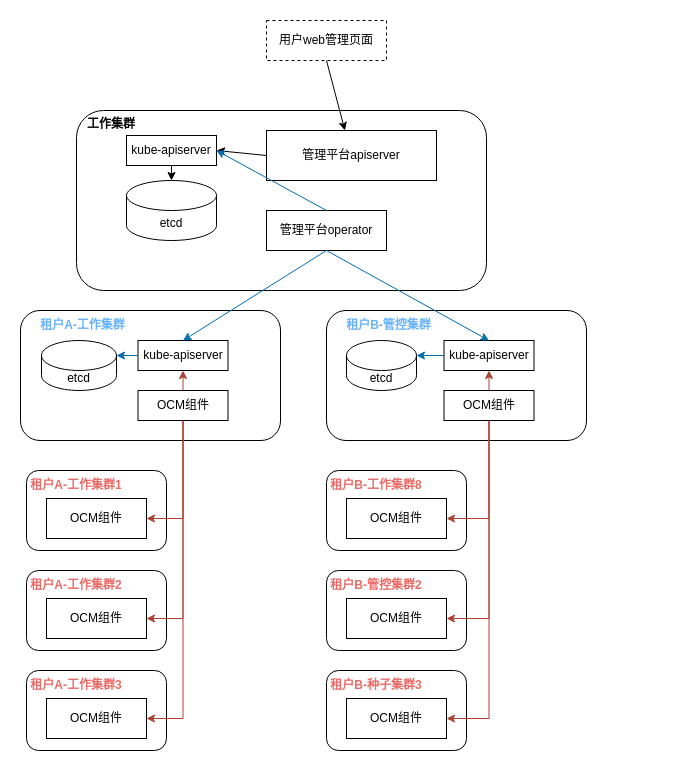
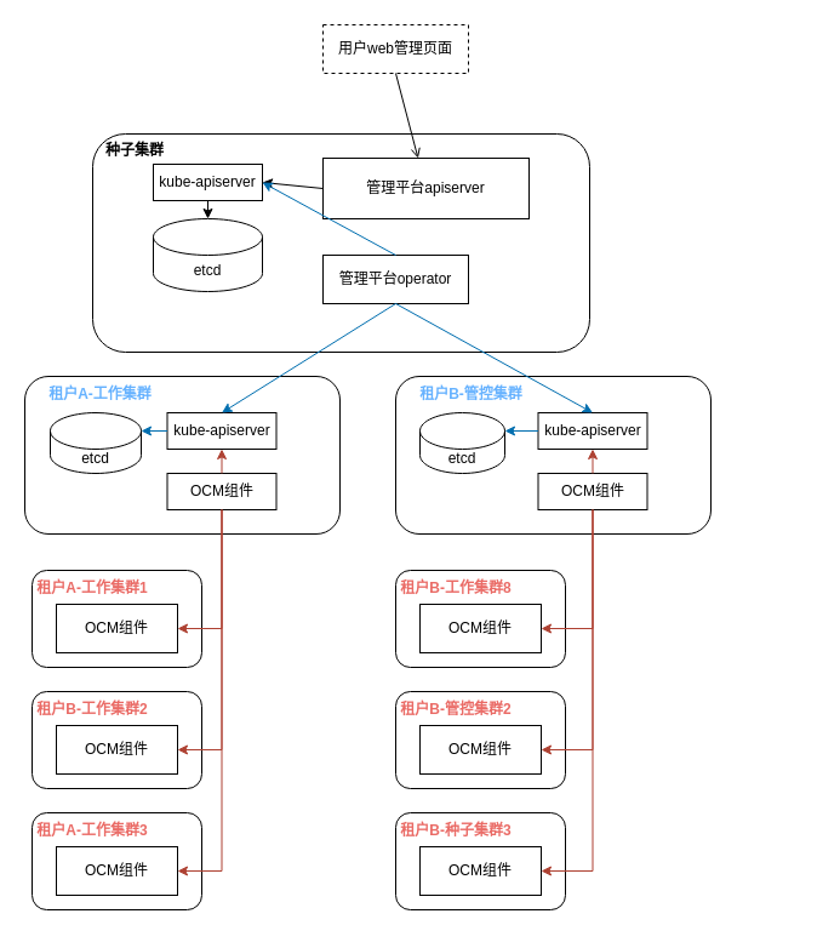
  <mxCell id="0" />
  <mxCell id="1" parent="0" />
  <mxCell id="2" value="" style="rounded=1;whiteSpace=wrap;html=1;" parent="1" vertex="1"><mxGeometry x="26" y="470" width="140" height="80" as="geometry" /></mxCell>
  <mxCell id="3" value="" style="rounded=1;whiteSpace=wrap;html=1;" parent="1" vertex="1"><mxGeometry x="76" y="110" width="410" height="180" as="geometry" /></mxCell>
  <mxCell id="4" value="用户web管理页面" style="rounded=0;whiteSpace=wrap;html=1;dashed=1;" parent="1" vertex="1"><mxGeometry x="266" y="20" width="120" height="40" as="geometry" /></mxCell>
  <mxCell id="5" value="管理平台apiserver" style="rounded=0;whiteSpace=wrap;html=1;" parent="1" vertex="1"><mxGeometry x="266" y="130" width="170" height="50" as="geometry" /></mxCell>
  <mxCell id="6" value="管理平台operator" style="rounded=0;whiteSpace=wrap;html=1;" parent="1" vertex="1"><mxGeometry x="266" y="210" width="120" height="40" as="geometry" /></mxCell>
  <mxCell id="7" value="etcd" style="shape=cylinder3;whiteSpace=wrap;html=1;boundedLbl=1;backgroundOutline=1;size=15;" parent="1" vertex="1"><mxGeometry x="126" y="180" width="90" height="60" as="geometry" /></mxCell>
- <mxCell id="8" value="&lt;b&gt;工作集群&lt;/b&gt;" style="text;html=1;strokeColor=none;fillColor=none;align=center;verticalAlign=middle;whiteSpace=wrap;rounded=0;" parent="1" vertex="1"><mxGeometry x="76" y="114" width="70" height="20" as="geometry" /></mxCell>
+ <mxCell id="8" value="&lt;b&gt;种子集群&lt;/b&gt;" style="text;html=1;strokeColor=none;fillColor=none;align=center;verticalAlign=middle;whiteSpace=wrap;rounded=0;" parent="1" vertex="1"><mxGeometry x="76" y="114" width="70" height="20" as="geometry" /></mxCell>
  <mxCell id="9" value="" style="endArrow=classic;html=1;rounded=0;exitX=0;exitY=0.5;exitDx=0;exitDy=0;entryX=1;entryY=0.5;entryDx=0;entryDy=0;" parent="1" source="5" target="53" edge="1"><mxGeometry width="50" height="50" relative="1" as="geometry"><mxPoint x="-84" y="220" as="sourcePoint" /><mxPoint x="-34" y="170" as="targetPoint" /></mxGeometry></mxCell>
- <mxCell id="10" value="" style="endArrow=classic;html=1;rounded=0;exitX=0.5;exitY=1;exitDx=0;exitDy=0;" parent="1" source="4" target="5" edge="1"><mxGeometry width="50" height="50" relative="1" as="geometry"><mxPoint x="496" y="50" as="sourcePoint" /><mxPoint x="546" y="0" as="targetPoint" /></mxGeometry></mxCell>
+ <mxCell id="10" value="" style="endArrow=open;html=1;rounded=0;exitX=0.5;exitY=1;exitDx=0;exitDy=0;" parent="1" source="4" target="5" edge="1"><mxGeometry width="50" height="50" relative="1" as="geometry"><mxPoint x="496" y="50" as="sourcePoint" /><mxPoint x="546" y="0" as="targetPoint" /></mxGeometry></mxCell>
  <mxCell id="11" value="" style="endArrow=classic;html=1;rounded=0;entryX=1;entryY=0.5;entryDx=0;entryDy=0;fillColor=#1ba1e2;strokeColor=#006EAF;exitX=0.5;exitY=0;exitDx=0;exitDy=0;" parent="1" source="6" target="53" edge="1"><mxGeometry width="50" height="50" relative="1" as="geometry"><mxPoint x="436" y="410" as="sourcePoint" /><mxPoint x="486" y="360" as="targetPoint" /></mxGeometry></mxCell>
  <mxCell id="12" value="" style="group" parent="1" vertex="1" connectable="0"><mxGeometry x="56" y="320" width="615" height="440" as="geometry" /></mxCell>
  <mxCell id="13" value="" style="rounded=1;whiteSpace=wrap;html=1;" parent="12" vertex="1"><mxGeometry x="-36" y="-10" width="260" height="130" as="geometry" /></mxCell>
  <mxCell id="14" value="OCM组件" style="rounded=0;whiteSpace=wrap;html=1;" parent="12" vertex="1"><mxGeometry x="81.5" y="70" width="90" height="30" as="geometry" /></mxCell>
  <mxCell id="15" value="kube-apiserver" style="rounded=0;whiteSpace=wrap;html=1;" parent="12" vertex="1"><mxGeometry x="81.5" y="20" width="90" height="30" as="geometry" /></mxCell>
  <mxCell id="16" value="&lt;font&gt;&lt;b&gt;租户A-工作集群&lt;/b&gt;&lt;/font&gt;" style="text;html=1;strokeColor=none;fillColor=none;align=center;verticalAlign=middle;whiteSpace=wrap;rounded=0;fontColor=#66B2FF;" parent="12" vertex="1"><mxGeometry x="-21" y="-10" width="95" height="30" as="geometry" /></mxCell>
  <mxCell id="17" value="etcd" style="shape=cylinder3;whiteSpace=wrap;html=1;boundedLbl=1;backgroundOutline=1;size=15;" parent="12" vertex="1"><mxGeometry x="-15" y="20" width="75" height="50" as="geometry" /></mxCell>
  <mxCell id="18" value="" style="rounded=1;whiteSpace=wrap;html=1;" parent="12" vertex="1"><mxGeometry x="270" y="-10" width="260" height="130" as="geometry" /></mxCell>
  <mxCell id="19" value="OCM组件" style="rounded=0;whiteSpace=wrap;html=1;" parent="12" vertex="1"><mxGeometry x="387.5" y="70" width="90" height="30" as="geometry" /></mxCell>
  <mxCell id="20" value="kube-apiserver" style="rounded=0;whiteSpace=wrap;html=1;" parent="12" vertex="1"><mxGeometry x="387.5" y="20" width="90" height="30" as="geometry" /></mxCell>
  <mxCell id="21" value="&lt;font&gt;&lt;b&gt;租户B-管控集群&lt;/b&gt;&lt;/font&gt;" style="text;html=1;strokeColor=none;fillColor=none;align=center;verticalAlign=middle;whiteSpace=wrap;rounded=0;fontColor=#66B2FF;" parent="12" vertex="1"><mxGeometry x="285" y="-10" width="95" height="30" as="geometry" /></mxCell>
  <mxCell id="22" value="etcd" style="shape=cylinder3;whiteSpace=wrap;html=1;boundedLbl=1;backgroundOutline=1;size=15;" parent="12" vertex="1"><mxGeometry x="290" y="20" width="70" height="50" as="geometry" /></mxCell>
  <mxCell id="23" value="&lt;font color=&quot;#ea6b66&quot;&gt;&lt;b&gt;租户A-工作集群1&lt;/b&gt;&lt;/font&gt;" style="text;html=1;strokeColor=none;fillColor=none;align=center;verticalAlign=middle;whiteSpace=wrap;rounded=0;" parent="12" vertex="1"><mxGeometry x="-30" y="150" width="100" height="30" as="geometry" /></mxCell>
  <mxCell id="24" value="" style="rounded=1;whiteSpace=wrap;html=1;" parent="12" vertex="1"><mxGeometry x="270" y="150" width="140" height="80" as="geometry" /></mxCell>
  <mxCell id="25" value="&lt;font color=&quot;#ea6b66&quot;&gt;&lt;b&gt;租户B-工作集群8&lt;/b&gt;&lt;/font&gt;" style="text;html=1;strokeColor=none;fillColor=none;align=center;verticalAlign=middle;whiteSpace=wrap;rounded=0;" parent="12" vertex="1"><mxGeometry x="270" y="150" width="100" height="30" as="geometry" /></mxCell>
  <mxCell id="26" value="OCM组件" style="rounded=0;whiteSpace=wrap;html=1;" parent="12" vertex="1"><mxGeometry x="290" y="178" width="100" height="40" as="geometry" /></mxCell>
  <mxCell id="27" value="" style="rounded=1;whiteSpace=wrap;html=1;" parent="12" vertex="1"><mxGeometry x="270" y="250" width="140" height="80" as="geometry" /></mxCell>
  <mxCell id="28" value="&lt;font color=&quot;#ea6b66&quot;&gt;&lt;b&gt;租户B-管控集群2&lt;/b&gt;&lt;/font&gt;" style="text;html=1;strokeColor=none;fillColor=none;align=center;verticalAlign=middle;whiteSpace=wrap;rounded=0;" parent="12" vertex="1"><mxGeometry x="270" y="250" width="100" height="30" as="geometry" /></mxCell>
  <mxCell id="29" value="OCM组件" style="rounded=0;whiteSpace=wrap;html=1;" parent="12" vertex="1"><mxGeometry x="290" y="278" width="100" height="40" as="geometry" /></mxCell>
  <mxCell id="30" value="" style="rounded=1;whiteSpace=wrap;html=1;" parent="12" vertex="1"><mxGeometry x="270" y="350" width="140" height="80" as="geometry" /></mxCell>
  <mxCell id="31" value="&lt;font color=&quot;#ea6b66&quot;&gt;&lt;b&gt;租户B-种子集群3&lt;/b&gt;&lt;/font&gt;" style="text;html=1;strokeColor=none;fillColor=none;align=center;verticalAlign=middle;whiteSpace=wrap;rounded=0;" parent="12" vertex="1"><mxGeometry x="270" y="350" width="100" height="30" as="geometry" /></mxCell>
  <mxCell id="32" value="OCM组件" style="rounded=0;whiteSpace=wrap;html=1;" parent="12" vertex="1"><mxGeometry x="290" y="378" width="100" height="40" as="geometry" /></mxCell>
  <mxCell id="33" value="" style="endArrow=classic;html=1;rounded=0;exitX=0.5;exitY=1;exitDx=0;exitDy=0;entryX=1;entryY=0.5;entryDx=0;entryDy=0;edgeStyle=orthogonalEdgeStyle;fillColor=#fad9d5;strokeColor=#ae4132;" parent="12" source="19" target="26" edge="1"><mxGeometry width="50" height="50" relative="1" as="geometry"><mxPoint x="580" y="290" as="sourcePoint" /><mxPoint x="630" y="240" as="targetPoint" /></mxGeometry></mxCell>
  <mxCell id="34" value="" style="endArrow=classic;html=1;rounded=0;exitX=0.5;exitY=1;exitDx=0;exitDy=0;entryX=1;entryY=0.5;entryDx=0;entryDy=0;edgeStyle=orthogonalEdgeStyle;fillColor=#fad9d5;strokeColor=#ae4132;" parent="12" source="19" target="29" edge="1"><mxGeometry width="50" height="50" relative="1" as="geometry"><mxPoint x="443" y="110" as="sourcePoint" /><mxPoint x="400" y="208" as="targetPoint" /></mxGeometry></mxCell>
  <mxCell id="35" value="" style="endArrow=classic;html=1;rounded=0;entryX=1;entryY=0.5;entryDx=0;entryDy=0;edgeStyle=orthogonalEdgeStyle;fillColor=#fad9d5;strokeColor=#ae4132;" parent="12" source="19" target="32" edge="1"><mxGeometry width="50" height="50" relative="1" as="geometry"><mxPoint x="443" y="110" as="sourcePoint" /><mxPoint x="400" y="308" as="targetPoint" /></mxGeometry></mxCell>
  <mxCell id="36" value="" style="endArrow=classic;html=1;rounded=0;exitX=0;exitY=0.5;exitDx=0;exitDy=0;entryX=1;entryY=0;entryDx=0;entryDy=15;entryPerimeter=0;fillColor=#1ba1e2;strokeColor=#006EAF;" parent="12" source="15" target="17" edge="1"><mxGeometry width="50" height="50" relative="1" as="geometry"><mxPoint x="190" y="210" as="sourcePoint" /><mxPoint x="240" y="160" as="targetPoint" /></mxGeometry></mxCell>
  <mxCell id="37" value="" style="endArrow=classic;html=1;rounded=0;fillColor=#fad9d5;strokeColor=#ae4132;entryX=0.5;entryY=1;entryDx=0;entryDy=0;exitX=0.5;exitY=0;exitDx=0;exitDy=0;" parent="12" source="14" target="15" edge="1"><mxGeometry width="50" height="50" relative="1" as="geometry"><mxPoint x="170" y="190" as="sourcePoint" /><mxPoint x="220" y="140" as="targetPoint" /></mxGeometry></mxCell>
  <mxCell id="38" value="" style="endArrow=classic;html=1;rounded=0;exitX=0;exitY=0.5;exitDx=0;exitDy=0;entryX=1;entryY=0;entryDx=0;entryDy=15;entryPerimeter=0;fillColor=#1ba1e2;strokeColor=#006EAF;" parent="12" source="20" target="22" edge="1"><mxGeometry width="50" height="50" relative="1" as="geometry"><mxPoint x="620" as="sourcePoint" /><mxPoint x="670" y="-50" as="targetPoint" /></mxGeometry></mxCell>
  <mxCell id="39" value="" style="endArrow=classic;html=1;rounded=0;fillColor=#fad9d5;strokeColor=#ae4132;entryX=0.5;entryY=1;entryDx=0;entryDy=0;exitX=0.5;exitY=0;exitDx=0;exitDy=0;" parent="12" source="19" target="20" edge="1"><mxGeometry width="50" height="50" relative="1" as="geometry"><mxPoint x="137" y="80" as="sourcePoint" /><mxPoint x="137" y="60" as="targetPoint" /></mxGeometry></mxCell>
  <mxCell id="40" value="" style="endArrow=classic;html=1;rounded=0;exitX=0.5;exitY=1;exitDx=0;exitDy=0;entryX=0.5;entryY=0;entryDx=0;entryDy=0;fillColor=#1ba1e2;strokeColor=#006EAF;" parent="1" source="6" target="15" edge="1"><mxGeometry width="50" height="50" relative="1" as="geometry"><mxPoint x="366" y="430" as="sourcePoint" /><mxPoint x="292.957" y="345" as="targetPoint" /></mxGeometry></mxCell>
  <mxCell id="41" value="" style="endArrow=classic;html=1;rounded=0;entryX=0.5;entryY=0;entryDx=0;entryDy=0;fillColor=#1ba1e2;strokeColor=#006EAF;" parent="1" target="20" edge="1"><mxGeometry width="50" height="50" relative="1" as="geometry"><mxPoint x="326" y="250" as="sourcePoint" /><mxPoint x="209" y="380" as="targetPoint" /></mxGeometry></mxCell>
  <mxCell id="42" value="OCM组件" style="rounded=0;whiteSpace=wrap;html=1;" parent="1" vertex="1"><mxGeometry x="46" y="498" width="100" height="40" as="geometry" /></mxCell>
  <mxCell id="43" value="" style="endArrow=classic;html=1;rounded=0;exitX=0.5;exitY=1;exitDx=0;exitDy=0;entryX=1;entryY=0.5;entryDx=0;entryDy=0;edgeStyle=orthogonalEdgeStyle;fillColor=#fad9d5;strokeColor=#ae4132;" parent="1" source="14" target="42" edge="1"><mxGeometry width="50" height="50" relative="1" as="geometry"><mxPoint x="346" y="580" as="sourcePoint" /><mxPoint x="396" y="530" as="targetPoint" /></mxGeometry></mxCell>
  <mxCell id="44" value="" style="rounded=1;whiteSpace=wrap;html=1;" parent="1" vertex="1"><mxGeometry x="26" y="570" width="140" height="80" as="geometry" /></mxCell>
- <mxCell id="45" value="&lt;font color=&quot;#ea6b66&quot;&gt;&lt;b&gt;租户A-工作集群2&lt;/b&gt;&lt;/font&gt;" style="text;html=1;strokeColor=none;fillColor=none;align=center;verticalAlign=middle;whiteSpace=wrap;rounded=0;" parent="1" vertex="1"><mxGeometry x="26" y="570" width="100" height="30" as="geometry" /></mxCell>
+ <mxCell id="45" value="&lt;font color=&quot;#ea6b66&quot;&gt;&lt;b&gt;租户B-工作集群2&lt;/b&gt;&lt;/font&gt;" style="text;html=1;strokeColor=none;fillColor=none;align=center;verticalAlign=middle;whiteSpace=wrap;rounded=0;" parent="1" vertex="1"><mxGeometry x="26" y="570" width="100" height="30" as="geometry" /></mxCell>
  <mxCell id="46" value="OCM组件" style="rounded=0;whiteSpace=wrap;html=1;" parent="1" vertex="1"><mxGeometry x="46" y="598" width="100" height="40" as="geometry" /></mxCell>
  <mxCell id="47" value="" style="rounded=1;whiteSpace=wrap;html=1;" parent="1" vertex="1"><mxGeometry x="26" y="670" width="140" height="80" as="geometry" /></mxCell>
  <mxCell id="48" value="&lt;font color=&quot;#ea6b66&quot;&gt;&lt;b&gt;租户A-工作集群3&lt;/b&gt;&lt;/font&gt;" style="text;html=1;strokeColor=none;fillColor=none;align=center;verticalAlign=middle;whiteSpace=wrap;rounded=0;" parent="1" vertex="1"><mxGeometry x="26" y="670" width="100" height="30" as="geometry" /></mxCell>
  <mxCell id="49" value="OCM组件" style="rounded=0;whiteSpace=wrap;html=1;" parent="1" vertex="1"><mxGeometry x="46" y="698" width="100" height="40" as="geometry" /></mxCell>
  <mxCell id="50" value="" style="endArrow=classic;html=1;rounded=0;exitX=0.5;exitY=1;exitDx=0;exitDy=0;entryX=1;entryY=0.5;entryDx=0;entryDy=0;edgeStyle=orthogonalEdgeStyle;fillColor=#fad9d5;strokeColor=#ae4132;" parent="1" source="14" target="46" edge="1"><mxGeometry width="50" height="50" relative="1" as="geometry"><mxPoint x="266" y="620" as="sourcePoint" /><mxPoint x="316" y="570" as="targetPoint" /></mxGeometry></mxCell>
  <mxCell id="51" value="" style="endArrow=classic;html=1;rounded=0;exitX=0.5;exitY=1;exitDx=0;exitDy=0;entryX=1;entryY=0.5;entryDx=0;entryDy=0;edgeStyle=orthogonalEdgeStyle;fillColor=#fad9d5;strokeColor=#ae4132;" parent="1" source="14" target="49" edge="1"><mxGeometry width="50" height="50" relative="1" as="geometry"><mxPoint x="193" y="430" as="sourcePoint" /><mxPoint x="156" y="628" as="targetPoint" /></mxGeometry></mxCell>
  <mxCell id="52" style="edgeStyle=orthogonalEdgeStyle;rounded=0;orthogonalLoop=1;jettySize=auto;html=1;exitX=0.5;exitY=1;exitDx=0;exitDy=0;" parent="1" source="8" target="8" edge="1"><mxGeometry relative="1" as="geometry" /></mxCell>
  <mxCell id="53" value="kube-apiserver" style="rounded=0;whiteSpace=wrap;html=1;" parent="1" vertex="1"><mxGeometry x="126" y="135" width="90" height="30" as="geometry" /></mxCell>
  <mxCell id="54" value="" style="endArrow=classic;html=1;rounded=0;exitX=0.5;exitY=1;exitDx=0;exitDy=0;entryX=0.5;entryY=0;entryDx=0;entryDy=0;entryPerimeter=0;" parent="1" source="53" target="7" edge="1"><mxGeometry width="50" height="50" relative="1" as="geometry"><mxPoint x="276" y="160" as="sourcePoint" /><mxPoint x="226" y="160" as="targetPoint" /></mxGeometry></mxCell>
